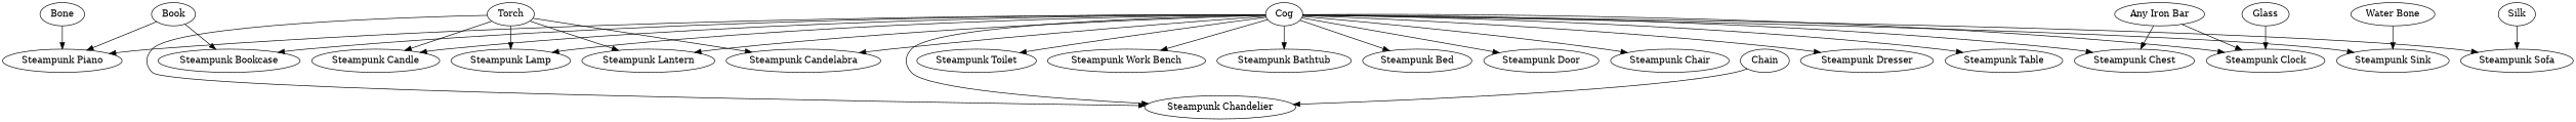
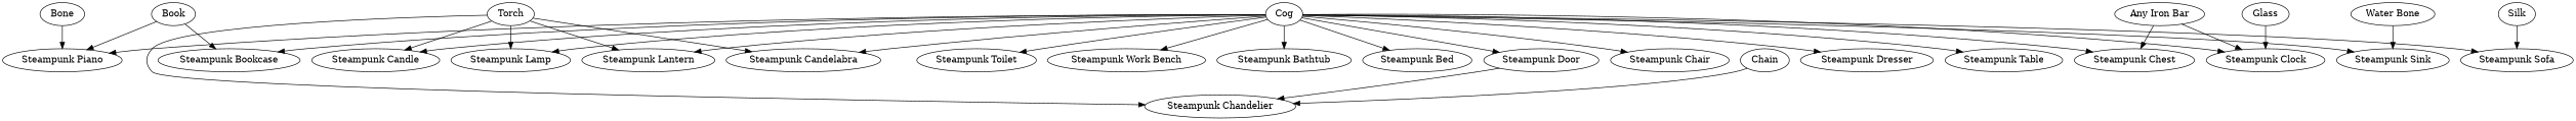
  digraph {
    edge [color=black]
    Cog
    "Steampunk Bathtub"
    "Steampunk Bed"
    "Steampunk Bookcase"
    "Steampunk Candelabra"
    "Steampunk Candle"
    "Steampunk Chair"
    "Steampunk Chandelier"
    "Steampunk Chest"
    "Steampunk Clock"
    "Steampunk Door"
    "Steampunk Dresser"
    "Steampunk Lamp"
    "Steampunk Lantern"
    "Steampunk Piano"
    "Steampunk Sink"
    "Steampunk Sofa"
    "Steampunk Table"
    "Steampunk Toilet"
    "Steampunk Work Bench"
    Silk
    Book
    Torch
    Chain
    "Any Iron Bar"
    Glass
    Bone
    n28 [label="Water Bone"]
    Cog -> "Steampunk Bathtub"
    Cog -> "Steampunk Bed"
    Cog -> "Steampunk Bookcase"
    Cog -> "Steampunk Candelabra"
    Cog -> "Steampunk Candle"
    Cog -> "Steampunk Chair"
-   Cog -> "Steampunk Chandelier"
+   "Steampunk Door" -> "Steampunk Chandelier"
    Cog -> "Steampunk Chest"
    Cog -> "Steampunk Clock"
    Cog -> "Steampunk Door"
    Cog -> "Steampunk Dresser"
    Cog -> "Steampunk Lamp"
    Cog -> "Steampunk Lantern"
    Cog -> "Steampunk Piano"
    Cog -> "Steampunk Sink"
    Cog -> "Steampunk Sofa"
    Cog -> "Steampunk Table"
    Cog -> "Steampunk Toilet"
    Cog -> "Steampunk Work Bench"
    Silk -> "Steampunk Sofa"
    Book -> "Steampunk Bookcase"
    Book -> "Steampunk Piano"
    Torch -> "Steampunk Candelabra"
    Torch -> "Steampunk Candle"
    Torch -> "Steampunk Chandelier"
    Torch -> "Steampunk Lamp"
    Torch -> "Steampunk Lantern"
    Chain -> "Steampunk Chandelier"
    "Any Iron Bar" -> "Steampunk Chest"
    "Any Iron Bar" -> "Steampunk Clock"
    Glass -> "Steampunk Clock"
    Bone -> "Steampunk Piano"
    n28 -> "Steampunk Sink"
  }
